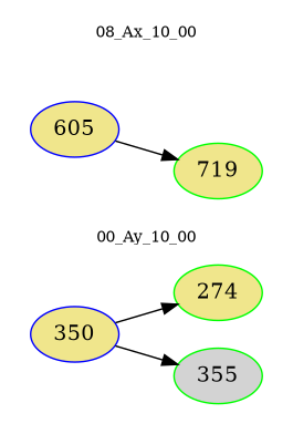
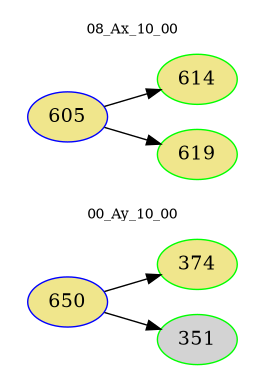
  digraph {
    rankdir=LR
    node [color=green fillcolor=khaki style=filled]
    edge [color=black]
-   n1 [color=blue label=350]
-   n2 [fillcolor=lightgrey label=355]
-   n3 [label=274]
+   n1 [color=blue label=650]
+   n2 [fillcolor=lightgrey label=351]
+   n3 [label=374]
    n4 [color=blue label=605]
-   n5 [label=719]
+   n5 [label=619]
+   n6 [label=614]
    subgraph cluster_1 {
      color=white
      fontsize=10
      label="00_Ay_10_00"
      n1
      n2
      n3
    }
    subgraph cluster_2 {
      color=white
      fontsize=10
      label="08_Ax_10_00"
      n4
      n5
+     n6
    }
    n1 -> n2
    n1 -> n3
    n4 -> n5
+   n4 -> n6
  }
